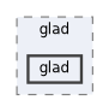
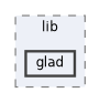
  digraph {
    compound=true
    rankdir=LR
    n1 [color=grey25 fillcolor="#edf0f7" fontname=Helvetica fontsize=10 height=0.2 label=glad shape=box style="filled,bold" width=0.4]
    subgraph cluster_1 {
      bgcolor="#edf0f7"
      fontname=Helvetica
      fontsize=10
-     label=glad
+     label=lib
      pencolor=grey50
      style="filled,dashed"
      n1
    }
  }
